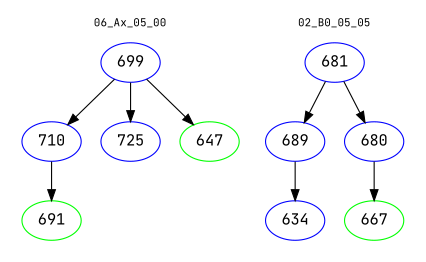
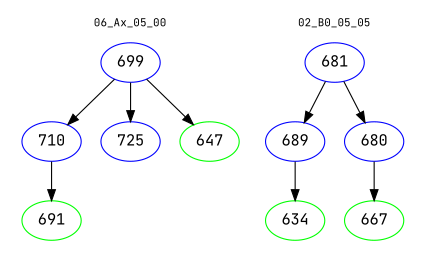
  digraph {
    fontname="JetBrains Mono"
    node [color=blue fontname="JetBrains Mono"]
    edge [color=black fontname="JetBrains Mono"]
    n1 [label=699]
    n2 [label=710]
    n3 [label=725]
    n4 [color=green label=647]
    n5 [color=green label=691]
    n6 [label=681]
    n7 [label=689]
    n8 [color=green label=667]
    n9 [label=680]
-   n10 [label=634]
+   n10 [color=green label=634]
    subgraph cluster_1 {
      color=white
      fontsize=10
      label="06_Ax_05_00"
      n1
      n2
      n3
      n4
      n5
    }
    subgraph cluster_2 {
      color=white
      fontsize=10
      label="02_B0_05_05"
      n6
      n7
      n8
      n9
      n10
    }
    n1 -> n2
    n1 -> n3
    n1 -> n4
    n2 -> n5
    n6 -> n7
    n6 -> n9
    n7 -> n10
    n9 -> n8
  }
